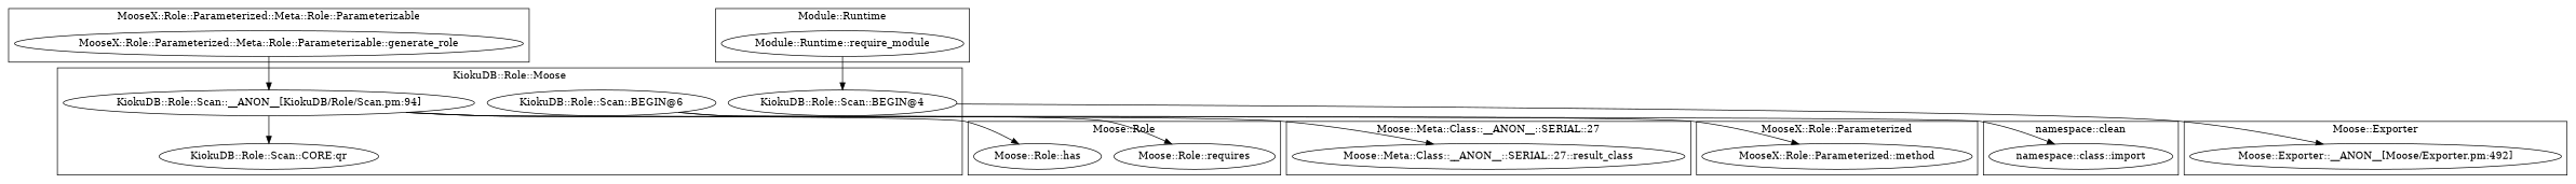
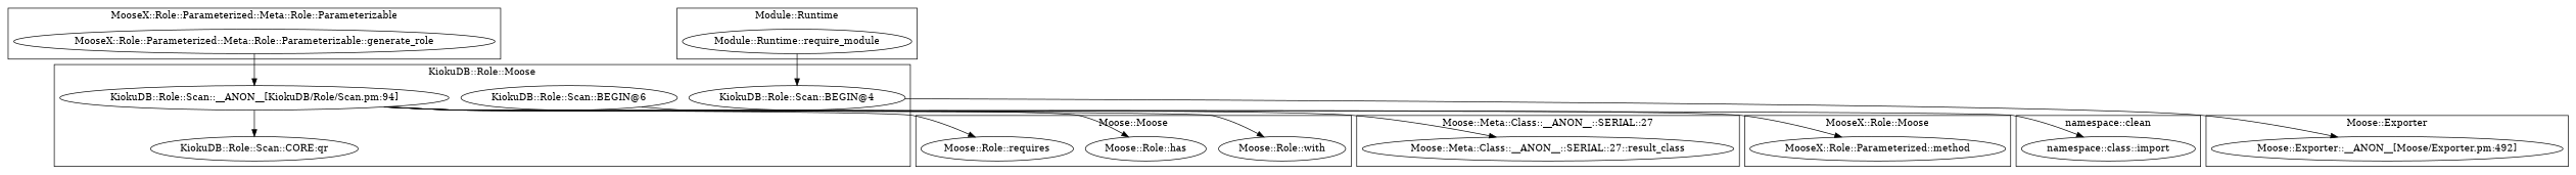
  digraph {
+   "Moose::Role::with"
    "Moose::Role::has"
    "Moose::Role::requires"
    n4 [label="namespace::class::import"]
    "Moose::Meta::Class::__ANON__::SERIAL::27::result_class"
    "MooseX::Role::Parameterized::Meta::Role::Parameterizable::generate_role"
    "Module::Runtime::require_module"
    "KiokuDB::Role::Scan::__ANON__[KiokuDB/Role/Scan.pm:94]"
    "KiokuDB::Role::Scan::BEGIN@6"
    "KiokuDB::Role::Scan::BEGIN@4"
    "KiokuDB::Role::Scan::CORE:qr"
    "MooseX::Role::Parameterized::method"
    "Moose::Exporter::__ANON__[Moose/Exporter.pm:492]"
    subgraph cluster_1 {
-     label="Moose::Role"
+     label="Moose::Moose"
+     "Moose::Role::with"
      "Moose::Role::has"
      "Moose::Role::requires"
    }
    subgraph cluster_2 {
      label="namespace::clean"
      n4
    }
    subgraph cluster_3 {
      label="Moose::Meta::Class::__ANON__::SERIAL::27"
      "Moose::Meta::Class::__ANON__::SERIAL::27::result_class"
    }
    subgraph cluster_4 {
      label="MooseX::Role::Parameterized::Meta::Role::Parameterizable"
      "MooseX::Role::Parameterized::Meta::Role::Parameterizable::generate_role"
    }
    subgraph cluster_5 {
      label="Module::Runtime"
      "Module::Runtime::require_module"
    }
    subgraph cluster_6 {
      label="KiokuDB::Role::Moose"
      "KiokuDB::Role::Scan::__ANON__[KiokuDB/Role/Scan.pm:94]"
      "KiokuDB::Role::Scan::BEGIN@6"
      "KiokuDB::Role::Scan::BEGIN@4"
      "KiokuDB::Role::Scan::CORE:qr"
    }
    subgraph cluster_7 {
-     label="MooseX::Role::Parameterized"
+     label="MooseX::Role::Moose"
      "MooseX::Role::Parameterized::method"
    }
    subgraph cluster_8 {
      label="Moose::Exporter"
      "Moose::Exporter::__ANON__[Moose/Exporter.pm:492]"
    }
    "MooseX::Role::Parameterized::Meta::Role::Parameterizable::generate_role" -> "KiokuDB::Role::Scan::__ANON__[KiokuDB/Role/Scan.pm:94]"
    "Module::Runtime::require_module" -> "KiokuDB::Role::Scan::BEGIN@4"
+   "KiokuDB::Role::Scan::__ANON__[KiokuDB/Role/Scan.pm:94]" -> "Moose::Role::with"
    "KiokuDB::Role::Scan::__ANON__[KiokuDB/Role/Scan.pm:94]" -> "Moose::Role::has"
-   "KiokuDB::Role::Scan::BEGIN@6" -> "Moose::Role::requires"
+   "KiokuDB::Role::Scan::__ANON__[KiokuDB/Role/Scan.pm:94]" -> "Moose::Role::requires"
    "KiokuDB::Role::Scan::__ANON__[KiokuDB/Role/Scan.pm:94]" -> "Moose::Meta::Class::__ANON__::SERIAL::27::result_class"
    "KiokuDB::Role::Scan::__ANON__[KiokuDB/Role/Scan.pm:94]" -> "KiokuDB::Role::Scan::CORE:qr"
    "KiokuDB::Role::Scan::__ANON__[KiokuDB/Role/Scan.pm:94]" -> "MooseX::Role::Parameterized::method"
    "KiokuDB::Role::Scan::BEGIN@6" -> n4
    "KiokuDB::Role::Scan::BEGIN@4" -> "Moose::Exporter::__ANON__[Moose/Exporter.pm:492]"
  }
